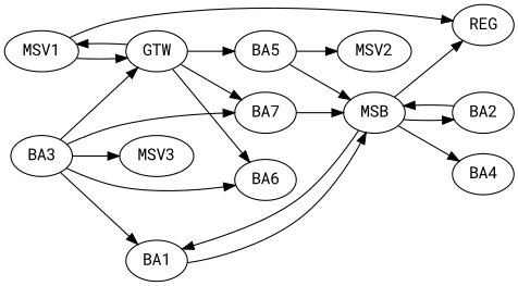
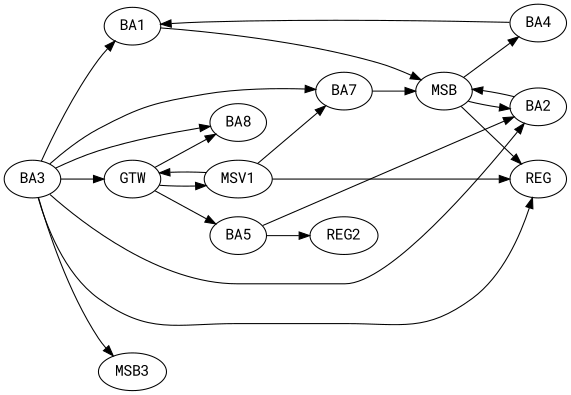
  strict digraph {
    fontname="Roboto Mono"
    rankdir=LR
    node [fontname="Roboto Mono"]
    edge [fontname="Roboto Mono"]
    n1 [label=BA1]
    n2 [label=MSB]
    n3 [label=BA2]
    n4 [label=REG]
    n5 [label=BA4]
    n6 [label=BA3]
-   n7 [label=BA6]
+   n7 [label=BA8]
    n8 [label=BA7]
-   n9 [label=MSV3]
+   n9 [label=MSB3]
    n10 [label=GTW]
    n11 [label=BA5]
-   n12 [label=MSV2]
+   n12 [label=REG2]
    n13 [label=MSV1]
    n1 -> n2
-   n2 -> n1
+   n5 -> n1
    n2 -> n3
    n2 -> n4
    n2 -> n5
    n3 -> n2
    n6 -> n1
+   n6 -> n3
+   n6 -> n4
    n6 -> n7
    n6 -> n8
    n6 -> n9
    n6 -> n10
    n8 -> n2
    n10 -> n7
-   n10 -> n8
+   n13 -> n8
    n10 -> n11
    n10 -> n13
-   n11 -> n2
+   n11 -> n3
    n11 -> n12
    n13 -> n4
    n13 -> n10
  }
